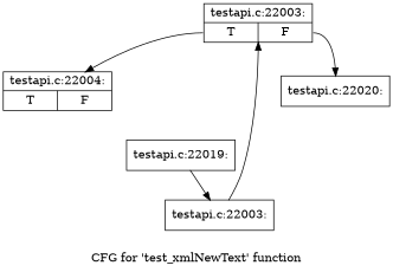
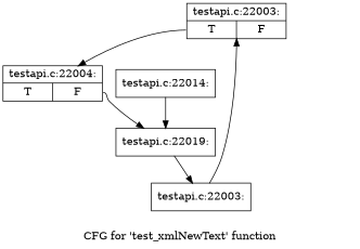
  digraph {
    label="CFG for 'test_xmlNewText' function"
    node [shape=record]
    n1 [label="{testapi.c:22003:|{<s0>T|<s1>F}}"]
    n2 [label="{testapi.c:22004:|{<s0>T|<s1>F}}"]
-   n3 [label="{testapi.c:22020:}"]
    n4 [label="{testapi.c:22019:}"]
+   n5 [label="{testapi.c:22014:}"]
    n6 [label="{testapi.c:22003:}"]
    n1 -> n2 [tailport=s0]
-   n1 -> n3 [tailport=s1]
+   n2 -> n4 [tailport=s1]
    n4 -> n6
+   n5 -> n4
    n6 -> n1
  }
